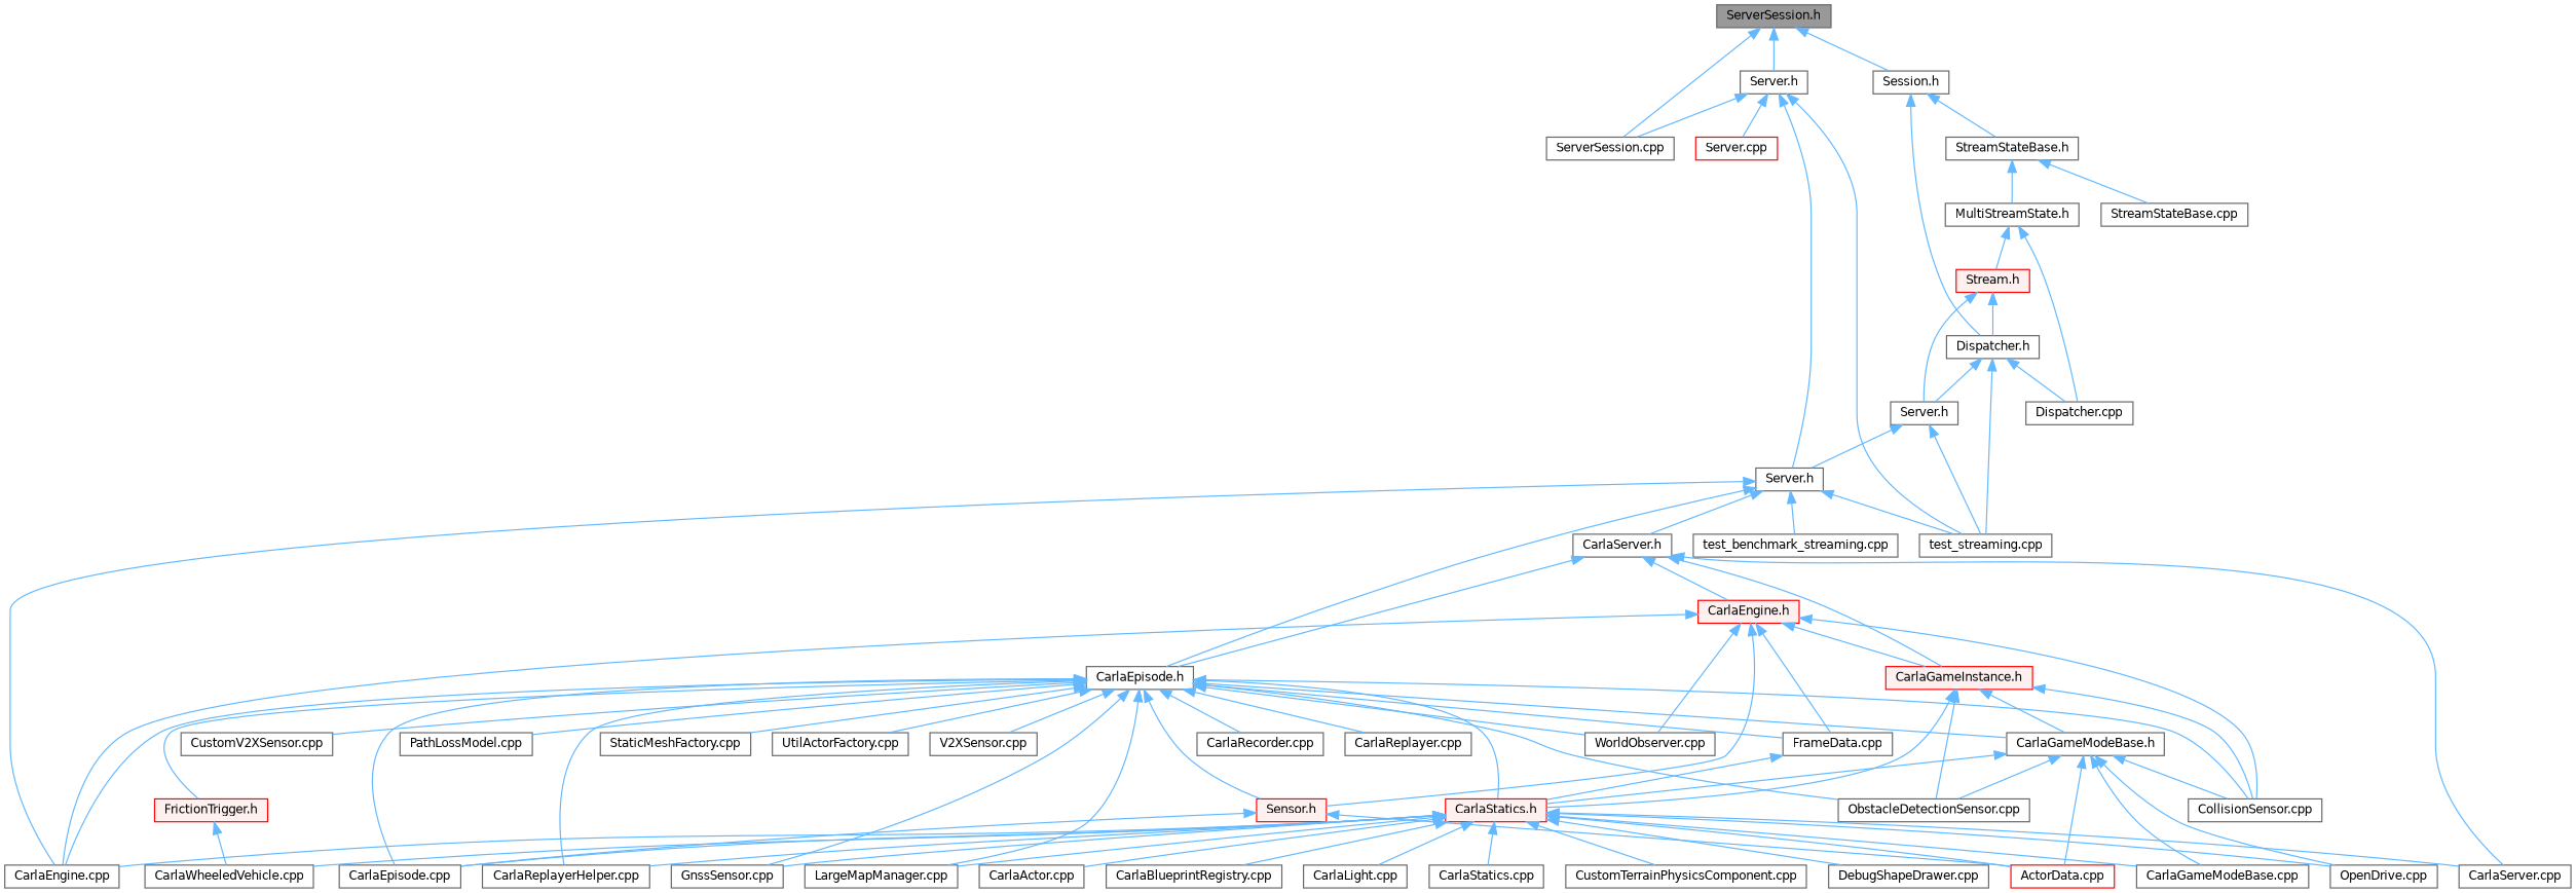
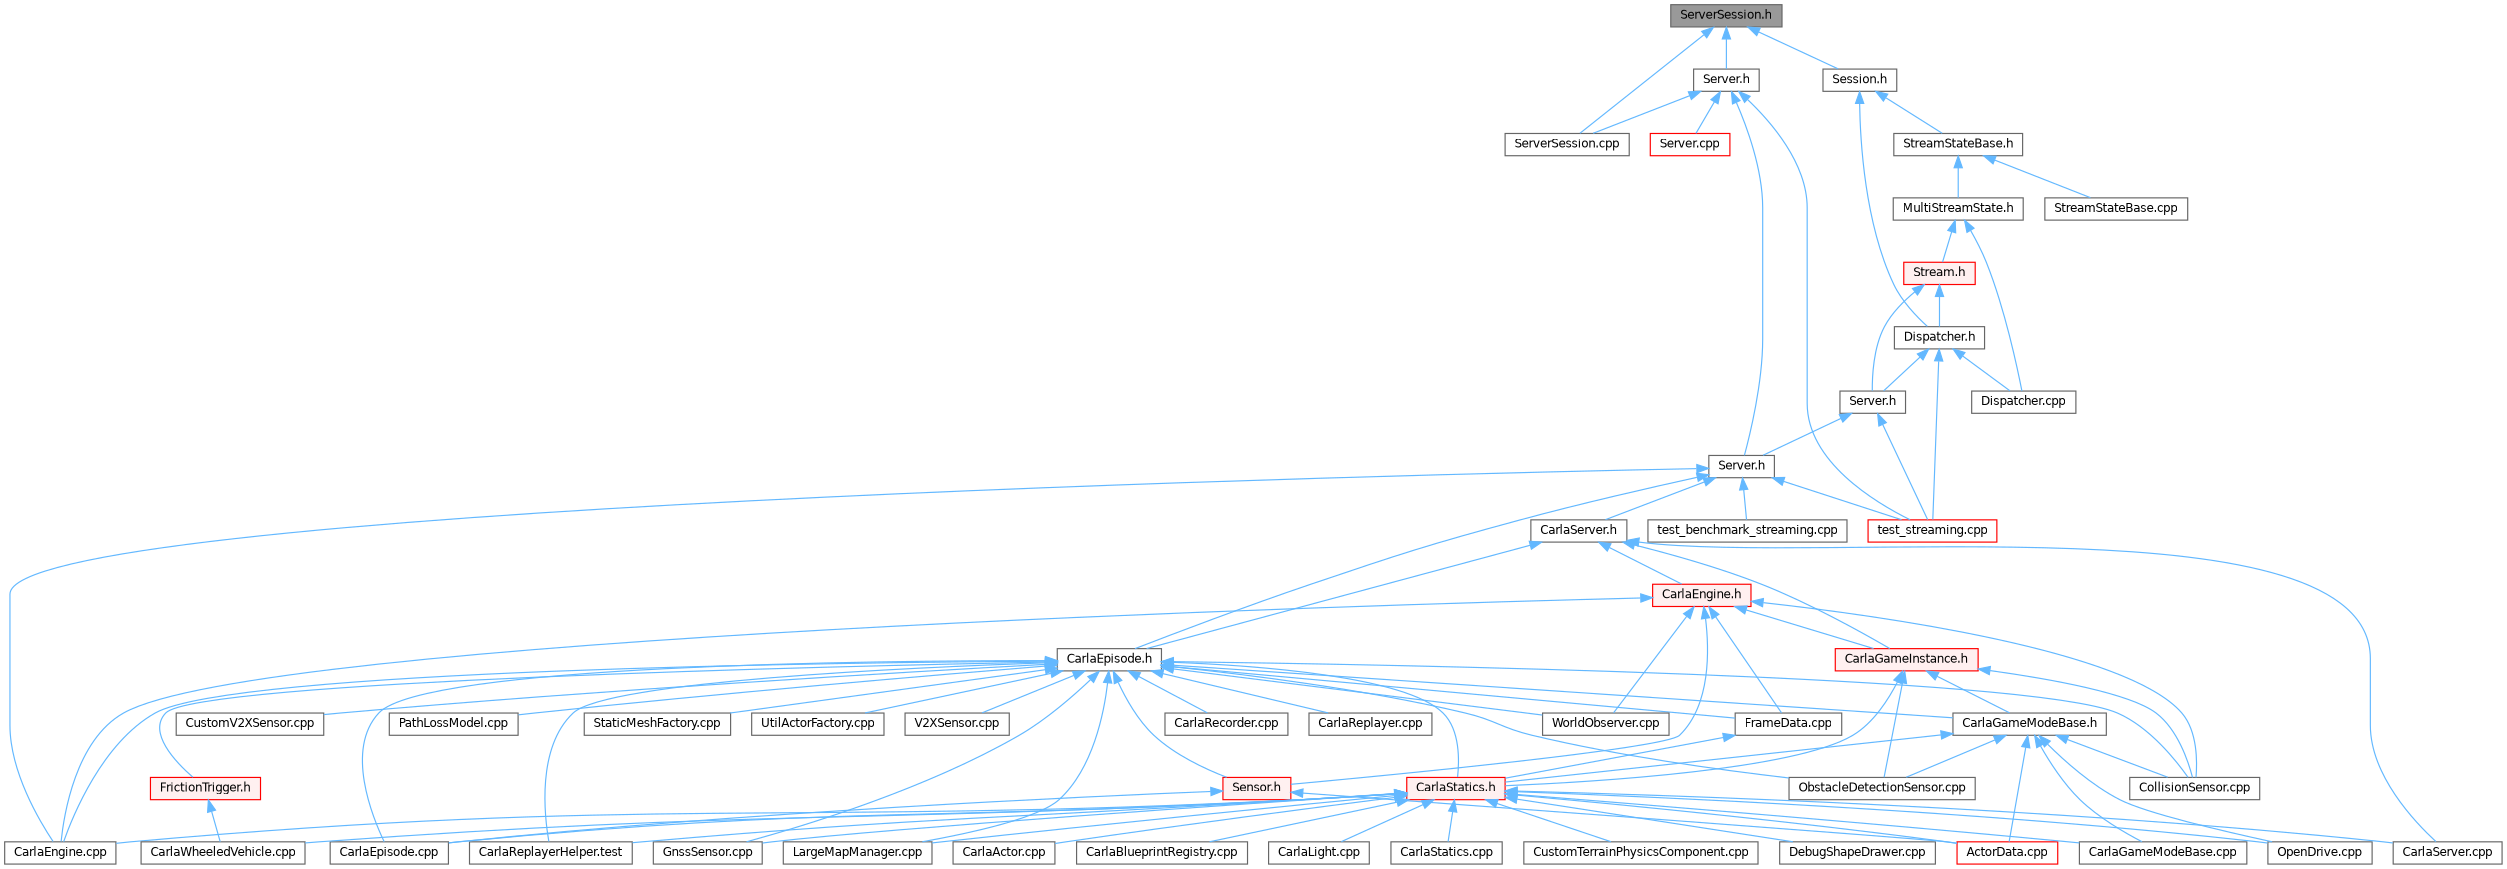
  digraph {
    node [color=grey40 fillcolor=white fontname=Helvetica fontsize=10 shape=box style=filled]
    edge [color=steelblue1 dir=back fontname=Helvetica fontsize=10 labelfontname=Helvetica labelfontsize=10 style=solid]
    n1 [color=gray40 fillcolor=grey60 fontcolor=black height=0.2 label="ServerSession.h" width=0.4]
    n2 [height=0.2 label="Server.h" width=0.4]
    n3 [height=0.2 label="ServerSession.cpp" width=0.4]
    n4 [height=0.2 label="Session.h" width=0.4]
    n5 [color=red height=0.2 label="Server.cpp" width=0.4]
    n6 [height=0.2 label="Server.h" width=0.4]
-   n7 [height=0.2 label="test_streaming.cpp" width=0.4]
+   n7 [color=red height=0.2 label="test_streaming.cpp" width=0.4]
    n8 [height=0.2 label="Dispatcher.h" width=0.4]
    n9 [height=0.2 label="StreamStateBase.h" width=0.4]
    n10 [height=0.2 label="CarlaEngine.cpp" width=0.4]
    n11 [height=0.2 label="CarlaEpisode.h" width=0.4]
    n12 [height=0.2 label="CarlaServer.h" width=0.4]
    n13 [height=0.2 label="test_benchmark_streaming.cpp" width=0.4]
    n14 [height=0.2 label="CarlaEpisode.cpp" width=0.4]
    n15 [height=0.2 label="CarlaGameModeBase.h" width=0.4]
    n16 [color=red fillcolor="#FFF0F0" height=0.2 label="CarlaStatics.h" width=0.4]
-   n17 [height=0.2 label="CarlaReplayerHelper.cpp" width=0.4]
+   n17 [height=0.2 label="CarlaReplayerHelper.test" width=0.4]
    n18 [height=0.2 label="FrameData.cpp" width=0.4]
    n19 [height=0.2 label="GnssSensor.cpp" width=0.4]
    n20 [height=0.2 label="LargeMapManager.cpp" width=0.4]
    n21 [height=0.2 label="CollisionSensor.cpp" width=0.4]
    n22 [height=0.2 label="ObstacleDetectionSensor.cpp" width=0.4]
    n23 [height=0.2 label="CarlaRecorder.cpp" width=0.4]
    n24 [height=0.2 label="CarlaReplayer.cpp" width=0.4]
    n25 [height=0.2 label="CustomV2XSensor.cpp" width=0.4]
    n26 [color=red fillcolor="#FFF0F0" height=0.2 label="FrictionTrigger.h" width=0.4]
    n27 [height=0.2 label="PathLossModel.cpp" width=0.4]
    n28 [color=red fillcolor="#FFF0F0" height=0.2 label="Sensor.h" width=0.4]
    n29 [height=0.2 label="StaticMeshFactory.cpp" width=0.4]
    n30 [height=0.2 label="UtilActorFactory.cpp" width=0.4]
    n31 [height=0.2 label="V2XSensor.cpp" width=0.4]
    n32 [height=0.2 label="WorldObserver.cpp" width=0.4]
    n33 [height=0.2 label="CarlaServer.cpp" width=0.4]
    n34 [color=red fillcolor="#FFF0F0" height=0.2 label="CarlaEngine.h" width=0.4]
    n35 [color=red fillcolor="#FFF0F0" height=0.2 label="CarlaGameInstance.h" width=0.4]
    n36 [color=red height=0.2 label="ActorData.cpp" width=0.4]
    n37 [height=0.2 label="CarlaGameModeBase.cpp" width=0.4]
    n38 [height=0.2 label="OpenDrive.cpp" width=0.4]
    n39 [height=0.2 label="CarlaActor.cpp" width=0.4]
    n40 [height=0.2 label="CarlaBlueprintRegistry.cpp" width=0.4]
    n41 [height=0.2 label="CarlaLight.cpp" width=0.4]
    n42 [height=0.2 label="CarlaStatics.cpp" width=0.4]
    n43 [height=0.2 label="CarlaWheeledVehicle.cpp" width=0.4]
    n44 [height=0.2 label="CustomTerrainPhysicsComponent.cpp" width=0.4]
    n45 [height=0.2 label="DebugShapeDrawer.cpp" width=0.4]
    n46 [height=0.2 label="Dispatcher.cpp" width=0.4]
    n47 [height=0.2 label="Server.h" width=0.4]
    n48 [height=0.2 label="MultiStreamState.h" width=0.4]
    n49 [height=0.2 label="StreamStateBase.cpp" width=0.4]
    n50 [color=red fillcolor="#FFF0F0" height=0.2 label="Stream.h" width=0.4]
    n1 -> n2
    n1 -> n3
    n1 -> n4
    n2 -> n3
    n2 -> n5
    n2 -> n6
    n2 -> n7
    n4 -> n8
    n4 -> n9
    n6 -> n7
    n6 -> n10
    n6 -> n11
    n6 -> n12
    n6 -> n13
    n8 -> n7
    n8 -> n46
    n8 -> n47
    n9 -> n48
    n9 -> n49
    n11 -> n10
    n11 -> n14
    n11 -> n15
    n11 -> n16
    n11 -> n17
    n11 -> n18
    n11 -> n19
    n11 -> n20
    n11 -> n21
    n11 -> n22
    n11 -> n23
    n11 -> n24
    n11 -> n25
    n11 -> n26
    n11 -> n27
    n11 -> n28
    n11 -> n29
    n11 -> n30
    n11 -> n31
    n11 -> n32
    n12 -> n11
    n12 -> n33
    n12 -> n34
    n12 -> n35
    n15 -> n16
    n15 -> n21
    n15 -> n22
    n15 -> n36
    n15 -> n37
    n15 -> n38
    n16 -> n10
    n16 -> n14
    n16 -> n17
    n16 -> n19
    n16 -> n20
    n16 -> n33
    n16 -> n36
    n16 -> n37
    n16 -> n38
    n16 -> n39
    n16 -> n40
    n16 -> n41
    n16 -> n42
    n16 -> n43
    n16 -> n44
    n16 -> n45
    n18 -> n16
    n26 -> n43
    n28 -> n14
    n28 -> n36
    n34 -> n10
    n34 -> n18
    n34 -> n21
    n34 -> n28
    n34 -> n32
    n34 -> n35
    n35 -> n15
    n35 -> n16
    n35 -> n21
    n35 -> n22
    n47 -> n6
    n47 -> n7
    n48 -> n46
    n48 -> n50
    n50 -> n8
    n50 -> n47
  }
